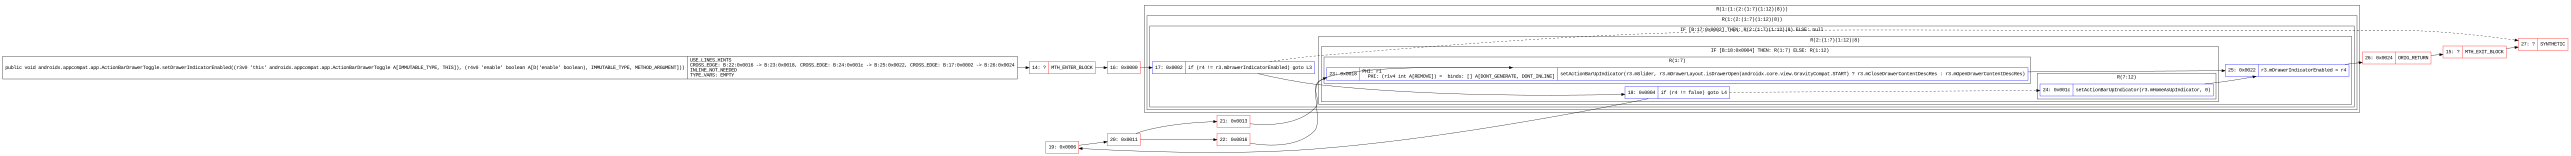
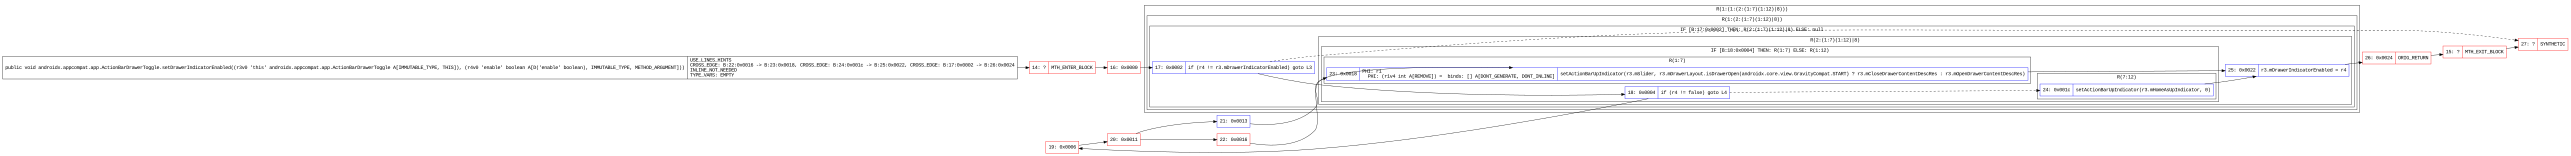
  digraph {
    fontname="Liberation Mono"
    rankdir=LR
    node [color=red fontname="Liberation Mono" shape=record]
    edge [fontname="Liberation Mono"]
    n1 [color=blue label="{23\:\ 0x0018|PHI: r1 \l  PHI: (r1v4 int A[REMOVE]) =  binds: [] A[DONT_GENERATE, DONT_INLINE]\l|setActionBarUpIndicator(r3.mSlider, r3.mDrawerLayout.isDrawerOpen(androidx.core.view.GravityCompat.START) ? r3.mCloseDrawerContentDescRes : r3.mOpenDrawerContentDescRes)\l}"]
    n2 [color=blue label="{24\:\ 0x001c|setActionBarUpIndicator(r3.mHomeAsUpIndicator, 0)\l}"]
    n3 [color=blue label="{18\:\ 0x0004|if (r4 != false) goto L4\l}"]
    n4 [color=blue label="{25\:\ 0x0022|r3.mDrawerIndicatorEnabled = r4\l}"]
    n5 [color=blue label="{17\:\ 0x0002|if (r4 != r3.mDrawerIndicatorEnabled) goto L3\l}"]
    n6 [label="{19\:\ 0x0006}"]
    n7 [label="{26\:\ 0x0024|ORIG_RETURN\l}"]
    n8 [label="{27\:\ ?|SYNTHETIC\l}"]
    n9 [label="{20\:\ 0x0011}"]
    n10 [label="{15\:\ ?|MTH_EXIT_BLOCK\l}"]
    n11 [label="{14\:\ ?|MTH_ENTER_BLOCK\l}"]
    n12 [label="{16\:\ 0x0000}"]
-   n13 [label="{21\:\ 0x0013}"]
+   n13 [color=blue label="{21\:\ 0x0013}"]
    n14 [label="{22\:\ 0x0016}"]
    n15 [label="{public void androidx.appcompat.app.ActionBarDrawerToggle.setDrawerIndicatorEnabled((r3v0 'this' androidx.appcompat.app.ActionBarDrawerToggle A[IMMUTABLE_TYPE, THIS]), (r4v0 'enable' boolean A[D('enable' boolean), IMMUTABLE_TYPE, METHOD_ARGUMENT]))  | USE_LINES_HINTS\lCROSS_EDGE: B:22:0x0016 \-\> B:23:0x0018, CROSS_EDGE: B:24:0x001c \-\> B:25:0x0022, CROSS_EDGE: B:17:0x0002 \-\> B:26:0x0024\lINLINE_NOT_NEEDED\lTYPE_VARS: EMPTY\l}" color=""]
    subgraph cluster_1 {
      label="R(1:(1:(2:(1:7)(1:12)|8)))"
      subgraph cluster_2 {
        label="R(1:(2:(1:7)(1:12)|8))"
        subgraph cluster_3 {
          label="IF [B:17:0x0002] THEN: R(2:(1:7)(1:12)|8) ELSE: null"
          n5
          subgraph cluster_4 {
            label="R(2:(1:7)(1:12)|8)"
            n4
            subgraph cluster_5 {
              label="IF [B:18:0x0004] THEN: R(1:7) ELSE: R(1:12)"
              n3
              subgraph cluster_6 {
                label="R(1:7)"
                n1
              }
              subgraph cluster_7 {
                label="R(7:12)"
                n2
              }
            }
          }
        }
      }
    }
    n1 -> n4
    n2 -> n4
    n3 -> n2 [style=dashed]
    n3 -> n6
    n4 -> n7
    n5 -> n3
    n5 -> n8 [style=dashed]
    n6 -> n9
    n7 -> n10
    n9 -> n13
    n9 -> n14
    n10 -> n8
    n11 -> n12
    n12 -> n5
    n13 -> n1
    n14 -> n1
    n15 -> n11
  }
